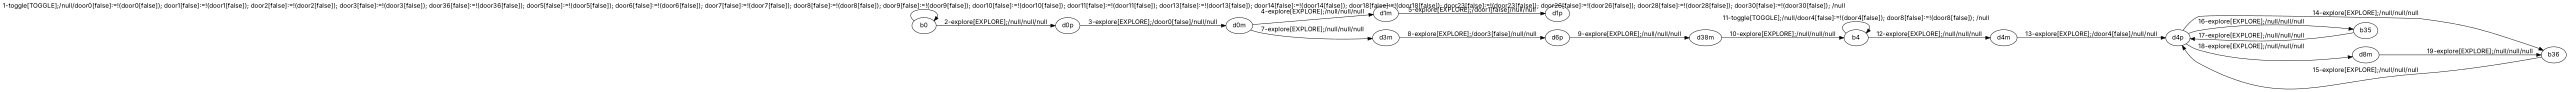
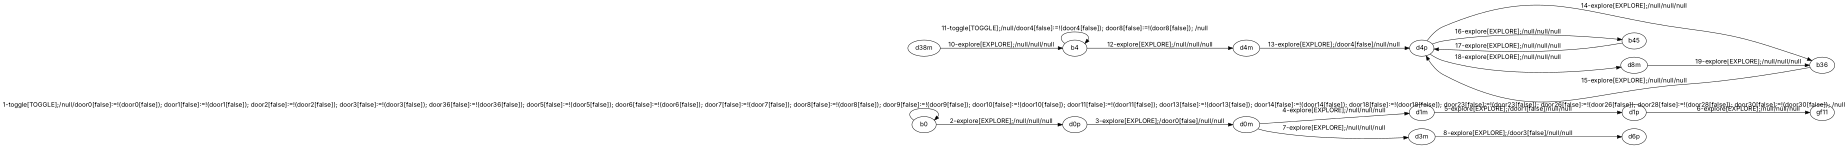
  digraph {
    fontname=Inter
    rankdir=LR
    node [fontname=Inter]
    edge [fontname=Inter]
    b0
    d0p
    d0m
    d1m
    d3m
    d1p
+   gf11
    n8 [label=d6p]
    n9 [label=d38m]
    n10 [label=b4]
    d4m
    d4p
    b36
-   b35
+   b35 [label=b45]
    d8m
    b0 -> b0 [label="1-toggle[TOGGLE];/null/door0[false]:=!(door0[false]); door1[false]:=!(door1[false]); door2[false]:=!(door2[false]); door3[false]:=!(door3[false]); door36[false]:=!(door36[false]); door5[false]:=!(door5[false]); door6[false]:=!(door6[false]); door7[false]:=!(door7[false]); door8[false]:=!(door8[false]); door9[false]:=!(door9[false]); door10[false]:=!(door10[false]); door11[false]:=!(door11[false]); door13[false]:=!(door13[false]); door14[false]:=!(door14[false]); door18[false]:=!(door18[false]); door23[false]:=!(door23[false]); door26[false]:=!(door26[false]); door28[false]:=!(door28[false]); door30[false]:=!(door30[false]); /null"]
    b0 -> d0p [label="2-explore[EXPLORE];/null/null/null"]
    d0p -> d0m [label="3-explore[EXPLORE];/door0[false]/null/null"]
    d0m -> d1m [label="4-explore[EXPLORE];/null/null/null"]
    d0m -> d3m [label="7-explore[EXPLORE];/null/null/null"]
    d1m -> d1p [label="5-explore[EXPLORE];/door1[false]/null/null"]
    d3m -> n8 [label="8-explore[EXPLORE];/door3[false]/null/null"]
-   n8 -> n9 [label="9-explore[EXPLORE];/null/null/null"]
+   d1p -> gf11 [label="6-explore[EXPLORE];/null/null/null"]
    n9 -> n10 [label="10-explore[EXPLORE];/null/null/null"]
    n10 -> n10 [label="11-toggle[TOGGLE];/null/door4[false]:=!(door4[false]); door8[false]:=!(door8[false]); /null"]
    n10 -> d4m [label="12-explore[EXPLORE];/null/null/null"]
    d4m -> d4p [label="13-explore[EXPLORE];/door4[false]/null/null"]
    d4p -> b36 [label="14-explore[EXPLORE];/null/null/null"]
    d4p -> b35 [label="16-explore[EXPLORE];/null/null/null"]
    d4p -> d8m [label="18-explore[EXPLORE];/null/null/null"]
    b36 -> d4p [label="15-explore[EXPLORE];/null/null/null"]
    b35 -> d4p [label="17-explore[EXPLORE];/null/null/null"]
    d8m -> b36 [label="19-explore[EXPLORE];/null/null/null"]
  }
